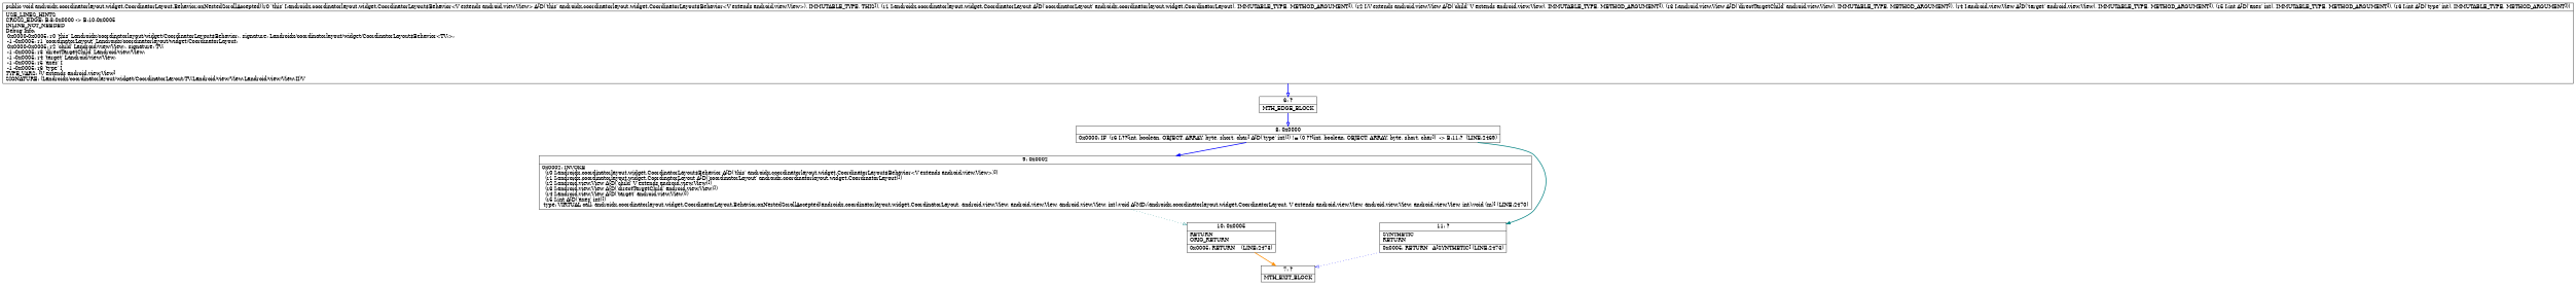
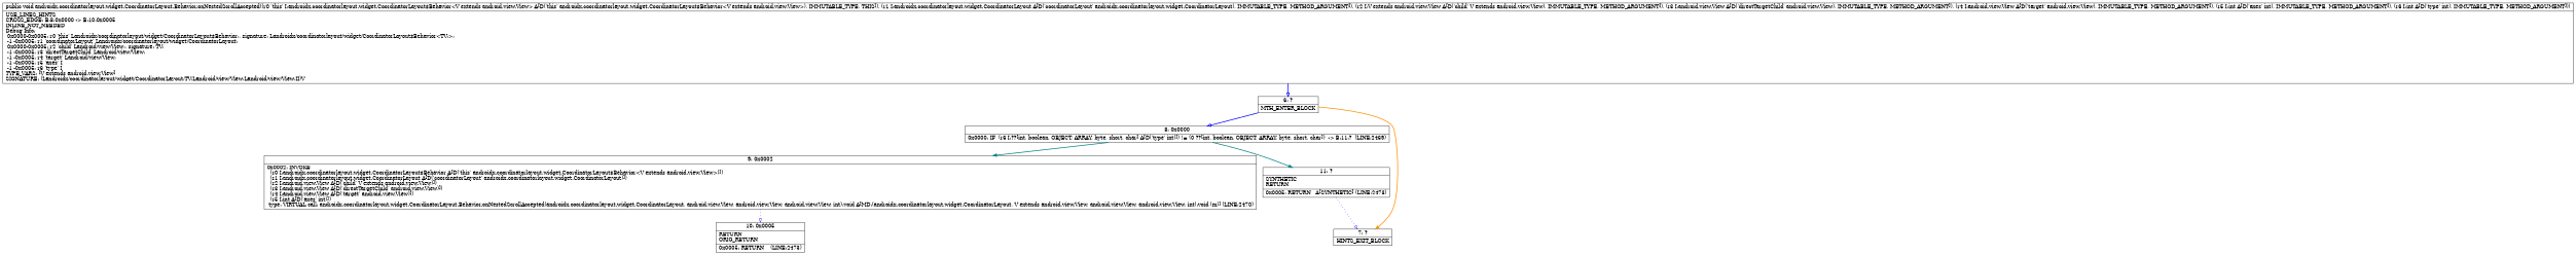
  digraph {
    node [shape=record]
    edge [arrowhead=onormal color=blue style=bold]
-   n1 [label="{6\:\ ?|MTH_EDGE_BLOCK\l}"]
+   n1 [label="{6\:\ ?|MTH_ENTER_BLOCK\l}"]
    n2 [label="{8\:\ 0x0000|0x0000: IF  (r6 I:??[int, boolean, OBJECT, ARRAY, byte, short, char] A[D('type' int)]) != (0 ??[int, boolean, OBJECT, ARRAY, byte, short, char])  \-\> B:11:?  (LINE:2469)\l}"]
    n3 [label="{9\:\ 0x0002|0x0002: INVOKE  \l  (r0 I:androidx.coordinatorlayout.widget.CoordinatorLayout$Behavior A[D('this' androidx.coordinatorlayout.widget.CoordinatorLayout$Behavior\<V extends android.view.View\>)])\l  (r1 I:androidx.coordinatorlayout.widget.CoordinatorLayout A[D('coordinatorLayout' androidx.coordinatorlayout.widget.CoordinatorLayout)])\l  (r2 I:android.view.View A[D('child' V extends android.view.View)])\l  (r3 I:android.view.View A[D('directTargetChild' android.view.View)])\l  (r4 I:android.view.View A[D('target' android.view.View)])\l  (r5 I:int A[D('axes' int)])\l type: VIRTUAL call: androidx.coordinatorlayout.widget.CoordinatorLayout.Behavior.onNestedScrollAccepted(androidx.coordinatorlayout.widget.CoordinatorLayout, android.view.View, android.view.View, android.view.View, int):void A[MD:(androidx.coordinatorlayout.widget.CoordinatorLayout, V extends android.view.View, android.view.View, android.view.View, int):void (m)] (LINE:2470)\l}"]
    n4 [label="{11\:\ ?|SYNTHETIC\lRETURN\l|0x0005: RETURN   A[SYNTHETIC] (LINE:2473)\l}"]
    n5 [label="{10\:\ 0x0005|RETURN\lORIG_RETURN\l|0x0005: RETURN    (LINE:2473)\l}"]
-   n6 [label="{7\:\ ?|MTH_EXIT_BLOCK\l}"]
+   n6 [label="{7\:\ ?|HINTS_EXIT_BLOCK\l}"]
    n7 [label="{public void androidx.coordinatorlayout.widget.CoordinatorLayout.Behavior.onNestedScrollAccepted((r0 'this' I:androidx.coordinatorlayout.widget.CoordinatorLayout$Behavior\<V extends android.view.View\> A[D('this' androidx.coordinatorlayout.widget.CoordinatorLayout$Behavior\<V extends android.view.View\>), IMMUTABLE_TYPE, THIS]), (r1 I:androidx.coordinatorlayout.widget.CoordinatorLayout A[D('coordinatorLayout' androidx.coordinatorlayout.widget.CoordinatorLayout), IMMUTABLE_TYPE, METHOD_ARGUMENT]), (r2 I:V extends android.view.View A[D('child' V extends android.view.View), IMMUTABLE_TYPE, METHOD_ARGUMENT]), (r3 I:android.view.View A[D('directTargetChild' android.view.View), IMMUTABLE_TYPE, METHOD_ARGUMENT]), (r4 I:android.view.View A[D('target' android.view.View), IMMUTABLE_TYPE, METHOD_ARGUMENT]), (r5 I:int A[D('axes' int), IMMUTABLE_TYPE, METHOD_ARGUMENT]), (r6 I:int A[D('type' int), IMMUTABLE_TYPE, METHOD_ARGUMENT]))  | USE_LINES_HINTS\lCROSS_EDGE: B:8:0x0000 \-\> B:10:0x0005\lINLINE_NOT_NEEDED\lDebug Info:\l  0x0000\-0x0005: r0 'this' Landroidx\/coordinatorlayout\/widget\/CoordinatorLayout$Behavior;, signature: Landroidx\/coordinatorlayout\/widget\/CoordinatorLayout$Behavior\<TV;\>;\l  \-1 \-0x0005: r1 'coordinatorLayout' Landroidx\/coordinatorlayout\/widget\/CoordinatorLayout;\l  0x0000\-0x0005: r2 'child' Landroid\/view\/View;, signature: TV;\l  \-1 \-0x0005: r3 'directTargetChild' Landroid\/view\/View;\l  \-1 \-0x0005: r4 'target' Landroid\/view\/View;\l  \-1 \-0x0005: r5 'axes' I\l  \-1 \-0x0005: r6 'type' I\lTYPE_VARS: [V extends android.view.View]\lSIGNATURE: (Landroidx\/coordinatorlayout\/widget\/CoordinatorLayout;TV;Landroid\/view\/View;Landroid\/view\/View;II)V\l}"]
    n1 -> n2
-   n2 -> n3 [arrowhead=normal]
+   n2 -> n3 [arrowhead=normal color=teal]
    n2 -> n4 [arrowhead=normal color=teal]
-   n3 -> n5 [color=teal style=dotted]
+   n3 -> n5 [style=dotted]
    n4 -> n6 [style=dotted]
-   n5 -> n6 [arrowhead=normal color=darkorange]
+   n1 -> n6 [arrowhead=normal color=darkorange]
    n7 -> n1
  }
